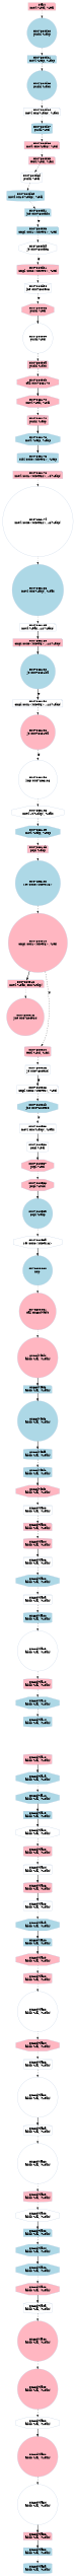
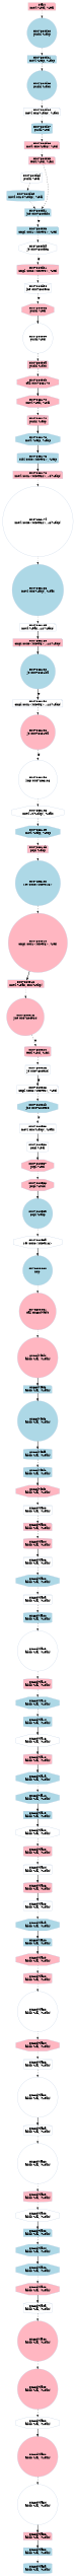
  digraph {
    node [color=lightsteelblue fillcolor=lightpink shape=cylinder style=filled]
    edge [color="#000000" style=bold]
    n1 [color=lightgrey label="start\nmovl %edi, %edi" shape=note]
    n2 [fillcolor=lightblue label="0x478c4dc0\npushl %ebp" shape=circle]
    n3 [fillcolor=lightblue label="0x478c4dc1\nmovl %esp, %ebp" shape=note]
    n4 [fillcolor=lightblue label="0x478c4dc3\npushl %ebx" shape=circle]
    n5 [fillcolor=white label="0x478c4dc4\nmovl 0x8(%ebp), %ebx" shape=note]
    n6 [fillcolor=lightblue label="0x478c4dc7\npushl %esi"]
    n7 [label="0x478c4dc8\nmovl 0xc(%ebp), %esi" shape=note]
    n8 [label="0x478c4dcb\ntestl %esi, %esi" shape=note]
    n9 [fillcolor=white label="0x478c4dcd\npushl %edi"]
    n10 [fillcolor=lightblue label="0x478c4dce\nmovl 0x10(%ebp), %edi"]
    n11 [fillcolor=lightblue label="0x478c4dd1\njne 0x478c4ddc" shape=note]
    n12 [fillcolor=lightblue label="0x478c4ddc\ncmpl $0x1<UINT8>, %esi" shape=note]
    n13 [fillcolor=white label="0x478c4ddf\nje 0x478c4de6" shape=octagon]
    n14 [label="0x478c4de1\ncmpl $0x2<UINT8>, %esi"]
    n15 [fillcolor=white label="0x478c4de4\njne 0x478c4e08"]
    n16 [label="0x478c4e08\npushl %edi" shape=octagon]
    n17 [fillcolor=white label="0x478c4e09\npushl %esi" shape=circle]
    n18 [label="0x478c4e0a\npushl %ebx" shape=note]
    n19 [label="0x478c4e0b\ncall 0x478c3170" shape=octagon]
    n20 [label="0x478c3170\nmovl %edi, %edi" shape=octagon]
    n21 [label="0x478c3172\npushl %ebp"]
    n22 [fillcolor=lightblue label="0x478c3173\nmovl %esp, %ebp" shape=octagon]
    n23 [fillcolor=lightblue label="0x478c3175\nsubl $0xc<UINT8>, %esp"]
    n24 [label="0x478c3178\nmovl $0x1<UINT32>, -4(%ebp)" shape=note]
    n25 [fillcolor=white label="0x478c317f\nmovl $0x0<UINT32>, -8(%ebp)" shape=circle]
    n26 [fillcolor=lightblue label="0x478c3186\nmovl 0xc(%ebp), %eax" shape=circle]
    n27 [fillcolor=white label="0x478c3189\nmovl %eax, -12(%ebp)" shape=note]
    n28 [label="0x478c318c\ncmpl $0x0<UINT8>, -12(%ebp)" shape=note]
    n29 [fillcolor=lightblue label="0x478c3190\nje 0x478c31ba" shape=circle]
    n30 [fillcolor=white label="0x478c3192\ncmpl $0x1<UINT8>, -12(%ebp)" shape=note]
    n31 [label="0x478c3196\nje 0x478c319a" shape=circle]
    n32 [fillcolor=white label="0x478c3198\njmp 0x478c31c6" shape=circle]
    n33 [fillcolor=white label="0x478c31c6\nmovl -4(%ebp), %eax" shape=octagon]
    n34 [fillcolor=lightblue label="0x478c31c9\nmovl %ebp, %esp" shape=octagon]
    n35 [label="0x478c31cb\npopl %ebp" shape=note]
    n36 [fillcolor=lightblue label="0x478c31cc\nret $0xc<UINT16>" shape=circle]
    n37 [label="0x478c4e10\ncmpl $0x1<UINT8>, %esi" shape=circle]
    n38 [label="0x478c4e13\nmovl %eax, 0xc(%ebp)" shape=note]
    n39 [label="0x478c4e16\njne 0x478c4e24" shape=circle]
    n40 [label="0x478c4e24\ntestl %esi, %esi"]
    n41 [fillcolor=white label="0x478c4e26\nje 0x478c4e2d"]
    n42 [fillcolor=white label="0x478c4e28\ncmpl $0x3<UINT8>, %esi" shape=note]
    n43 [fillcolor=lightblue label="0x478c4e2b\njne 0x478c4e53" shape=octagon]
    n44 [fillcolor=white label="0x478c4e53\nmovl 0xc(%ebp), %eax"]
    n45 [fillcolor=white label="0x478c4e56\npopl %edi"]
    n46 [label="0x478c4e57\npopl %esi" shape=octagon]
    n47 [label="0x478c4e58\npopl %subl" shape=octagon]
    n48 [fillcolor=lightblue label="0x478c4e59\npopl %ebp" shape=circle]
    n49 [fillcolor=white label="0x478c4e5a\nret $0xc<UINT16>" shape=octagon]
    n50 [fillcolor=lightblue label="0x7c8000c0\nnop " shape=circle]
    n51 [label="0x7c8000c1\ncall 0x63d7f9f4" shape=circle]
    n52 [label="0x63d7f9f4\naddb %al, (%eax)" shape=circle]
    n53 [fillcolor=lightblue label="0x63d7f9f6\naddb %al, (%eax)" shape=note]
    n54 [fillcolor=lightblue label="0x63d7f9f8\naddb %al, (%eax)" shape=circle]
    n55 [fillcolor=lightblue label="0x63d7f9fa\naddb %al, (%eax)"]
    n56 [fillcolor=lightblue label="0x63d7f9fc\naddb %al, (%eax)"]
    n57 [label="0x63d7f9fe\naddb %al, (%eax)" shape=octagon]
    n58 [fillcolor=white label="0x63d7fa00\naddb %al, (%eax)"]
    n59 [label="0x63d7fa02\naddb %al, (%eax)" shape=note]
    n60 [label="0x63d7fa04\naddb %al, (%eax)"]
    n61 [fillcolor=white label="0x63d7fa06\naddb %al, (%eax)"]
    n62 [fillcolor=lightblue label="0x63d7fa08\naddb %al, (%eax)" shape=octagon]
    n63 [fillcolor=white label="0x63d7fa0a\naddb %al, (%eax)"]
    n64 [fillcolor=lightblue label="0x63d7fa0c\naddb %al, (%eax)"]
    n65 [fillcolor=white label="0x63d7fa0e\naddb %al, (%eax)" shape=circle]
    n66 [label="0x63d7fa10\naddb %al, (%eax)"]
    n67 [fillcolor=lightblue label="0x63d7fa12\naddb %al, (%eax)" shape=octagon]
    n68 [fillcolor=lightblue label="0x63d7fa14\naddb %al, (%eax)"]
+   n69 [fillcolor=white label="0x63d7fa16\naddb %al, (%eax)" shape=octagon]
    n70 [label="0x63d7fa18\naddb %al, (%eax)"]
    n71 [fillcolor=lightblue label="0x63d7fa1a\naddb %al, (%eax)" shape=octagon]
    n72 [fillcolor=lightblue label="0x63d7fa1c\naddb %al, (%eax)" shape=octagon]
    n73 [fillcolor=lightblue label="0x63d7fa1e\naddb %al, (%eax)" shape=note]
    n74 [fillcolor=white label="0x63d7fa20\naddb %al, (%eax)" shape=octagon]
    n75 [label="0x63d7fa22\naddb %al, (%eax)"]
    n76 [fillcolor=white label="0x63d7fa24\naddb %al, (%eax)"]
    n77 [label="0x63d7fa26\naddb %al, (%eax)"]
    n78 [fillcolor=white label="0x63d7fa28\naddb %al, (%eax)"]
    n79 [fillcolor=lightblue label="0x63d7fa2a\naddb %al, (%eax)" shape=octagon]
    n80 [fillcolor=lightblue label="0x63d7fa2c\naddb %al, (%eax)" shape=note]
    n81 [label="0x63d7fa2e\naddb %al, (%eax)" shape=octagon]
    n82 [label="0x63d7fa30\naddb %al, (%eax)"]
    n83 [fillcolor=white label="0x63d7fa32\naddb %al, (%eax)" shape=circle]
    n84 [label="0x63d7fa34\naddb %al, (%eax)" shape=octagon]
    n85 [fillcolor=white label="0x63d7fa36\naddb %al, (%eax)"]
    n86 [fillcolor=white label="0x63d7fa38\naddb %al, (%eax)" shape=circle]
    n87 [fillcolor=white label="0x63d7fa3a\naddb %al, (%eax)"]
    n88 [fillcolor=white label="0x63d7fa3c\naddb %al, (%eax)" shape=circle]
    n89 [label="0x63d7fa3e\naddb %al, (%eax)"]
    n90 [fillcolor=white label="0x63d7fa40\naddb %al, (%eax)" shape=octagon]
    n91 [fillcolor=lightblue label="0x63d7fa42\naddb %al, (%eax)" shape=note]
    n92 [fillcolor=lightblue label="0x63d7fa44\naddb %al, (%eax)" shape=octagon]
    n93 [fillcolor=lightblue label="0x63d7fa46\naddb %al, (%eax)" shape=octagon]
    n94 [label="0x63d7fa48\naddb %al, (%eax)" shape=octagon]
    n95 [fillcolor=white label="0x63d7fa4a\naddb %al, (%eax)"]
    n96 [label="0x63d7fa4c\naddb %al, (%eax)" shape=circle]
    n97 [label="0x63d7fa4e\naddb %al, (%eax)" shape=circle]
    n98 [fillcolor=white label="0x63d7fa50\naddb %al, (%eax)" shape=octagon]
    n99 [label="0x63d7fa52\naddb %al, (%eax)" shape=circle]
    n100 [fillcolor=white label="0x63d7fa54\naddb %al, (%eax)" shape=circle]
    n101 [label="0x63d7fa56\naddb %al, (%eax)" shape=note]
    n102 [fillcolor=lightblue label="0x63d7fa58\naddb %al, (%eax)" shape=note]
    n103 [fillcolor=lightblue label="0x63d7fa5a\naddb %al, (%eax)"]
    n1 -> n2 [style=dotted]
    n2 -> n3 [style=dotted]
    n3 -> n4 [style=dashed]
    n4 -> n5 [style=dashed]
    n5 -> n6 [style=dotted]
    n6 -> n7 [style=dashed]
    n7 -> n8 [style=dotted]
-   n8 -> n9 [style=dashed]
+   n8 -> n11 [style=dashed]
    n9 -> n10 [style=dashed]
    n10 -> n11 [style=dotted]
    n11 -> n12 [label=T style=dashed]
    n12 -> n13 [style=dotted]
    n13 -> n14 [label=F style=dotted]
    n14 -> n15 [style=dashed]
    n15 -> n16 [label=T style=dashed]
    n16 -> n17
    n17 -> n18 [style=dashed]
    n18 -> n19 [style=dashed]
    n19 -> n20
    n20 -> n21 [style=dashed]
    n21 -> n22
    n22 -> n23
+   n23 -> n24
    n24 -> n25 [style=dotted]
    n25 -> n26 [style=dotted]
    n26 -> n27 [style=dotted]
    n27 -> n28
    n28 -> n29
    n29 -> n30 [label=T]
    n30 -> n31 [style=dashed]
    n31 -> n32 [label=F style=dashed]
    n32 -> n33 [style=dotted]
    n33 -> n34 [style=dashed]
    n34 -> n35 [style=dotted]
    n35 -> n36 [style=dotted]
    n36 -> n37 [style=dashed]
    n37 -> n38
    n38 -> n39 [style=dotted]
-   n37 -> n40 [label=T style=dashed]
+   n39 -> n40 [label=T style=dashed]
    n40 -> n41 [style=dashed]
    n41 -> n42 [label=F]
    n42 -> n43 [style=dashed]
    n43 -> n44 [label=T style=dashed]
    n44 -> n45
    n45 -> n46
    n46 -> n47 [style=dotted]
    n47 -> n48
    n48 -> n49 [style=dotted]
    n49 -> n50
    n50 -> n51 [style=dotted]
    n51 -> n52 [style=dotted]
    n52 -> n53
    n53 -> n54
    n54 -> n55
    n55 -> n56 [style=dashed]
    n56 -> n57
    n57 -> n58 [style=dotted]
    n58 -> n59 [style=dashed]
    n59 -> n60 [style=dashed]
    n60 -> n61
    n61 -> n62 [style=dashed]
    n62 -> n63 [style=dotted]
    n63 -> n64 [style=dashed]
    n64 -> n65 [style=dashed]
    n65 -> n66 [style=dotted]
    n66 -> n67 [style=dotted]
    n67 -> n68 [style=dashed]
+   n68 -> n69
+   n69 -> n70
    n70 -> n71
    n71 -> n72 [style=dotted]
    n72 -> n73
    n73 -> n74
    n74 -> n75 [style=dashed]
    n75 -> n76 [style=dashed]
    n76 -> n77
    n77 -> n78
    n78 -> n79 [style=dotted]
    n79 -> n80
    n80 -> n81
    n81 -> n82 [style=dotted]
    n82 -> n83 [style=dotted]
    n83 -> n84 [style=dotted]
    n84 -> n85 [style=dotted]
    n85 -> n86 [style=dashed]
    n86 -> n87
    n87 -> n88 [style=dotted]
    n88 -> n89 [style=dotted]
    n89 -> n90 [style=dotted]
    n90 -> n91
    n91 -> n92 [style=dashed]
    n92 -> n93
    n93 -> n94 [style=dotted]
    n94 -> n95
    n95 -> n96 [style=dashed]
    n96 -> n97 [style=dotted]
    n97 -> n98 [style=dashed]
    n98 -> n99
    n99 -> n100 [style=dashed]
    n100 -> n101
    n101 -> n102
    n102 -> n103 [style=dotted]
  }
